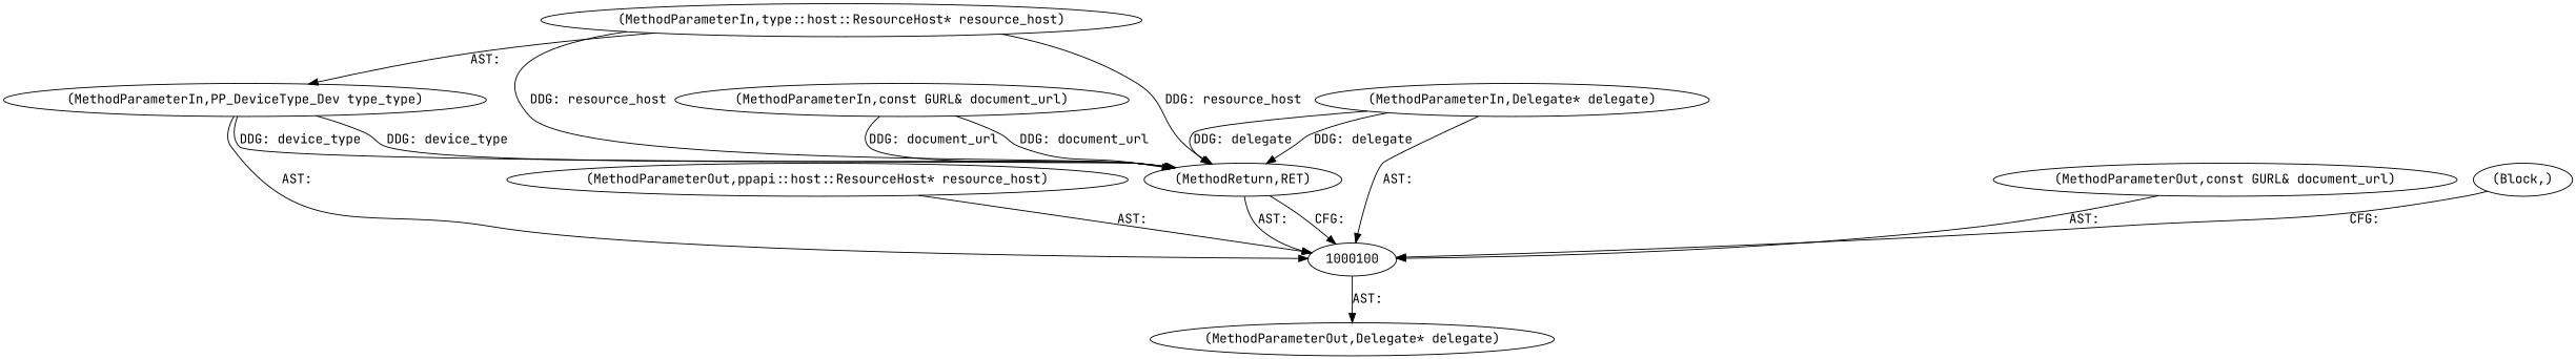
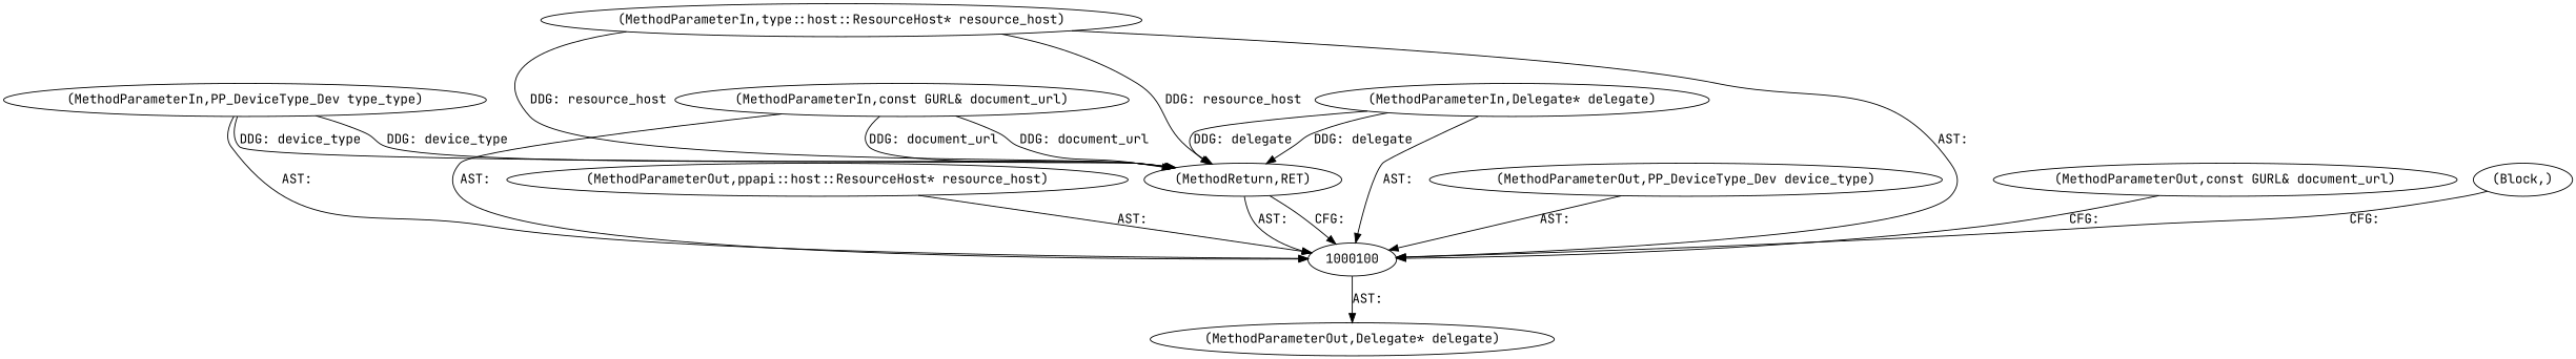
  digraph {
    fontname="JetBrains Mono"
    node [fontname="JetBrains Mono"]
    edge [fontname="JetBrains Mono"]
    n1 [label="(MethodReturn,RET)"]
    1000100
    n3 [label="(MethodParameterOut,Delegate* delegate)"]
    n4 [label="(MethodParameterIn,type::host::ResourceHost* resource_host)"]
    n5 [label="(MethodParameterOut,ppapi::host::ResourceHost* resource_host)"]
    n6 [label="(MethodParameterIn,Delegate* delegate)"]
    n7 [label="(MethodParameterIn,PP_DeviceType_Dev type_type)"]
+   n8 [label="(MethodParameterOut,PP_DeviceType_Dev device_type)"]
    n9 [label="(MethodParameterIn,const GURL& document_url)"]
    n10 [label="(MethodParameterOut,const GURL& document_url)"]
    n11 [label="(Block,)"]
    n1 -> 1000100 [label="AST: "]
    n1 -> 1000100 [label="CFG: "]
    1000100 -> n3 [label="AST: "]
    n4 -> n1 [label="DDG: resource_host"]
    n4 -> n1 [label="DDG: resource_host"]
-   n4 -> n7 [label="AST: "]
+   n4 -> 1000100 [label="AST: "]
    n5 -> 1000100 [label="AST: "]
    n6 -> n1 [label="DDG: delegate"]
    n6 -> n1 [label="DDG: delegate"]
    n6 -> 1000100 [label="AST: "]
    n7 -> n1 [label="DDG: device_type"]
    n7 -> n1 [label="DDG: device_type"]
    n7 -> 1000100 [label="AST: "]
+   n8 -> 1000100 [label="AST: "]
    n9 -> n1 [label="DDG: document_url"]
    n9 -> n1 [label="DDG: document_url"]
-   n10 -> 1000100 [label="AST: "]
+   n9 -> 1000100 [label="AST: "]
+   n10 -> 1000100 [label="CFG: "]
    n11 -> 1000100 [label="CFG: "]
  }
